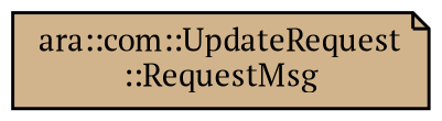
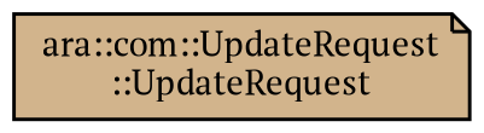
  digraph {
    rankdir=LR
    fontname="PT Serif"
-   n1 [color=black fillcolor=tan fontname="PT Serif" fontsize=10 height=0.2 label="ara::com::UpdateRequest\l::RequestMsg" shape=note style=filled width=0.4]
+   n1 [color=black fillcolor=tan fontname="PT Serif" fontsize=10 height=0.2 label="ara::com::UpdateRequest\l::UpdateRequest" shape=note style=filled width=0.4]
  }
